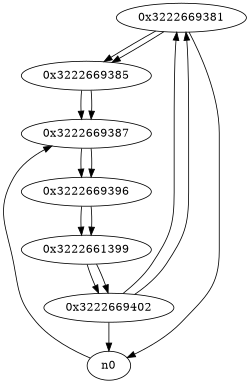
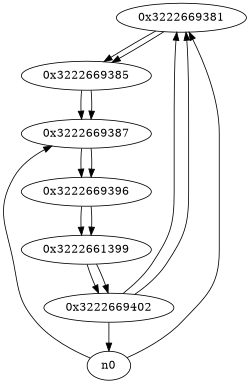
  digraph {
    n1 [label="0x3222669381"]
    n2 [label="0x3222669385"]
    n3 [label="0x3222669387"]
    n4 [label="0x3222669396"]
    n5 [label="0x3222661399"]
    n0
    n6 [label="0x3222669402"]
    n1 -> n2
    n1 -> n2
    n2 -> n3
    n2 -> n3
    n3 -> n4
    n3 -> n4
    n4 -> n5
    n4 -> n5
    n5 -> n6
    n5 -> n6
-   n1 -> n0
+   n0 -> n1
    n0 -> n3
    n6 -> n1
    n6 -> n1
    n6 -> n0
  }
